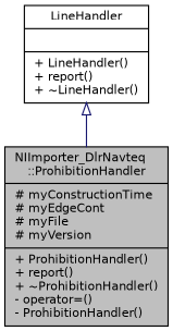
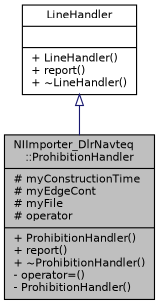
  digraph {
    node [color=black fontname=Helvetica fontsize=10 shape=record style=filled]
-   n1 [fillcolor=grey75 fontcolor=black height=0.2 label="{NIImporter_DlrNavteq\l::ProhibitionHandler\n|# myConstructionTime\l# myEdgeCont\l# myFile\l# myVersion\l|+ ProhibitionHandler()\l+ report()\l+ ~ProhibitionHandler()\l- operator=()\l- ProhibitionHandler()\l}" width=0.4]
+   n1 [fillcolor=grey75 fontcolor=black height=0.2 label="{NIImporter_DlrNavteq\l::ProhibitionHandler\n|# myConstructionTime\l# myEdgeCont\l# myFile\l# operator\l|+ ProhibitionHandler()\l+ report()\l+ ~ProhibitionHandler()\l- operator=()\l- ProhibitionHandler()\l}" width=0.4]
    n2 [fillcolor=white height=0.2 label="{LineHandler\n||+ LineHandler()\l+ report()\l+ ~LineHandler()\l}" width=0.4]
    n2 -> n1 [arrowtail=onormal color=midnightblue dir=back fontname=Helvetica fontsize=10 labelfontname=Helvetica labelfontsize=10 style=solid]
  }
